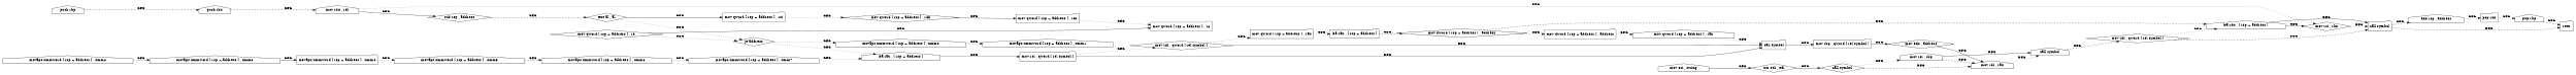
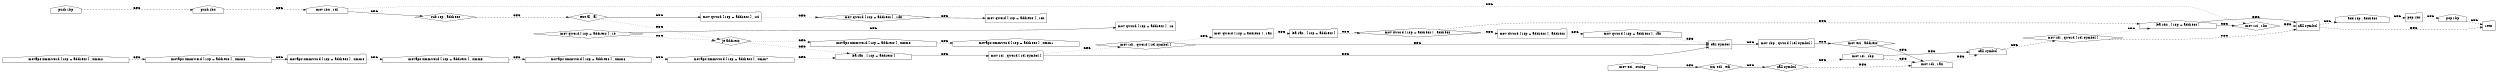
  digraph {
    rankdir=LR
    node [shape=house]
    edge [style=dotted]
    n1 [label="push rbp"]
    n2 [label="push rbx"]
    n3 [label="mov rbx , rdi"]
    n4 [label="sub rsp , address" shape=diamond]
    n5 [label="mov rsi , rbx" shape=diamond]
    n6 [label="test al , al" shape=diamond]
    n7 [label="call symbol" shape=folder]
    n8 [label="mov qword [ rsp + address ] , rsi" shape=folder]
    n9 [label="je address" shape=diamond]
    n10 [label="mov qword [ rsp + address ] , rdx" shape=diamond]
    n11 [label="lea rax , [ rsp + address ]"]
    n12 [label="movaps xmmword [ rsp + address ] , xmm0"]
    n13 [label="mov qword [ rsp + address ] , rcx" shape=folder]
    n14 [label="mov qword [ rsp + address ] , r8" shape=folder]
    n15 [label="mov qword [ rsp + address ] , r9" shape=diamond]
    n16 [label="mov rsi , qword [ rel symbol ]" shape=folder]
    n17 [label="movaps xmmword [ rsp + address ] , xmm1"]
    n18 [label="mov rdi , qword [ rel symbol ]" shape=diamond]
    n19 [label="call symbol" shape=folder]
    n20 [label="mov qword [ rsp + address ] , rax" shape=folder]
    n21 [label="mov rbp , qword [ rel symbol ]" shape=folder]
    n22 [label="lea rax , [ rsp + address ]" shape=folder]
    n23 [label="mov dword [ rsp + address ] , address" shape=diamond]
    n24 [label="mov dword [ rsp + address ] , address" shape=folder]
    n25 [label="lea rdx , [ rsp + address ]"]
    n26 [label="mov qword [ rsp + address ] , rax"]
-   n27 [label="mov edx , address" shape=diamond]
+   n27 [label="mov esi , address" shape=diamond]
    n28 [label="mov rdi , rax"]
    n29 [label="mov esi , string"]
    n30 [label="xor edi , edi" shape=diamond]
    n31 [label="call symbol" shape=diamond]
    n32 [label="mov rsi , rbp"]
    n33 [label="call symbol"]
    n34 [label="mov rdi , qword [ rel symbol ]" shape=diamond]
    n35 [label="add rsp , address"]
    n36 [label=retn shape=folder]
    n37 [label="pop rbx" shape=folder]
    n38 [label="pop rbp"]
    n39 [label="movaps xmmword [ rsp + address ] , xmm2"]
    n40 [label="movaps xmmword [ rsp + address ] , xmm3"]
    n41 [label="movaps xmmword [ rsp + address ] , xmm4" shape=folder]
    n42 [label="movaps xmmword [ rsp + address ] , xmm5"]
    n43 [label="movaps xmmword [ rsp + address ] , xmm6"]
    n44 [label="movaps xmmword [ rsp + address ] , xmm7"]
    n1 -> n2 [label=CFG style=dashed]
    n2 -> n3 [label=CFG style=dashed]
    n3 -> n4 [label=CFG style=solid]
    n3 -> n5 [label=DFG]
    n4 -> n6 [label=CFG style=dashed]
    n5 -> n7 [label=DFG]
    n6 -> n8 [label=CFG style=solid]
    n6 -> n9 [label=DFG]
    n7 -> n35 [label=CFG style=dashed]
    n7 -> n36 [label=DFG style=dashed]
    n8 -> n10 [label=CFG]
    n9 -> n11 [label=CFG]
    n9 -> n12 [label=CFG]
    n10 -> n13 [label=CFG style=solid]
    n11 -> n16 [label=CFG style=solid]
    n12 -> n17 [label=CFG style=dashed]
-   n13 -> n14 [label=CFG]
    n15 -> n9 [label=CFG]
    n15 -> n14 [label=CFG style=solid]
    n16 -> n18 [label=CFG]
    n16 -> n19 [label=DFG style=solid]
    n18 -> n19 [label=DFG style=solid]
    n18 -> n20 [label=CFG]
    n19 -> n21 [label=CFG style=solid]
    n20 -> n22 [label=CFG]
    n21 -> n27 [label=CFG style=solid]
    n22 -> n23 [label=CFG style=dashed]
    n23 -> n24 [label=CFG]
    n23 -> n25 [label=DFG style=dashed]
    n24 -> n26 [label=CFG]
    n25 -> n5 [label=CFG style=solid]
    n25 -> n7 [label=DFG style=solid]
    n26 -> n19 [label=CFG]
    n27 -> n28 [label=CFG style=solid]
    n28 -> n33 [label=DFG]
    n29 -> n30 [label=CFG style=solid]
    n30 -> n31 [label=CFG style=solid]
    n31 -> n28 [label=DFG style=dashed]
    n31 -> n32 [label=CFG]
    n32 -> n28 [label=CFG style=dashed]
    n32 -> n33 [label=DFG style=solid]
    n33 -> n34 [label=CFG style=dashed]
    n34 -> n7 [label=DFG style=dashed]
    n34 -> n25 [label=CFG]
    n35 -> n37 [label=CFG]
    n37 -> n38 [label=CFG]
    n38 -> n36 [label=CFG style=dashed]
    n39 -> n40 [label=CFG style=dashed]
    n40 -> n41 [label=CFG style=solid]
    n41 -> n42 [label=CFG]
    n42 -> n43 [label=CFG style=dashed]
    n43 -> n44 [label=CFG]
    n44 -> n11 [label=CFG]
  }
